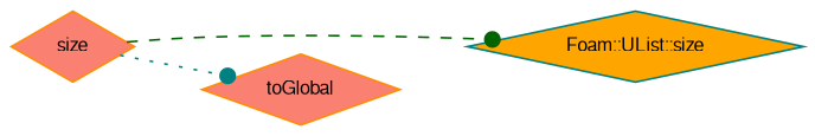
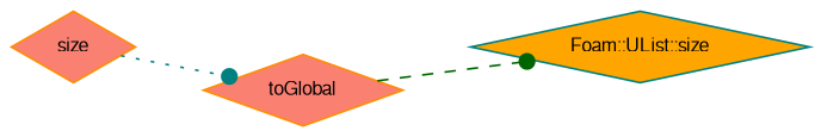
  digraph {
    rankdir=LR
    node [color=darkorange fillcolor=salmon fontname=FreeSans fontsize=10 shape=diamond style=filled]
    edge [arrowhead=dot fontname=FreeSans fontsize=10 labelfontname=FreeSans labelfontsize=10]
    n1 [fontcolor=black height=0.2 label=size width=0.4]
    n2 [color=teal fillcolor=orange height=0.2 label="Foam::UList::size" width=0.4]
    n3 [height=0.2 label=toGlobal width=0.4]
-   n1 -> n2 [color=darkgreen style=dashed]
+   n3 -> n2 [color=darkgreen style=dashed]
    n1 -> n3 [color=teal style=dotted]
  }
